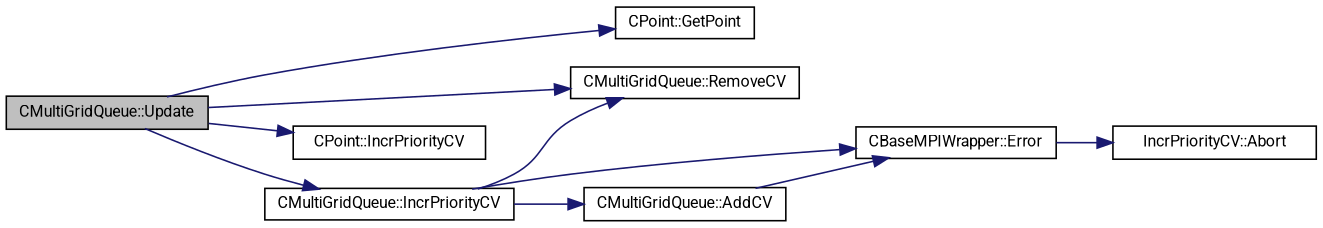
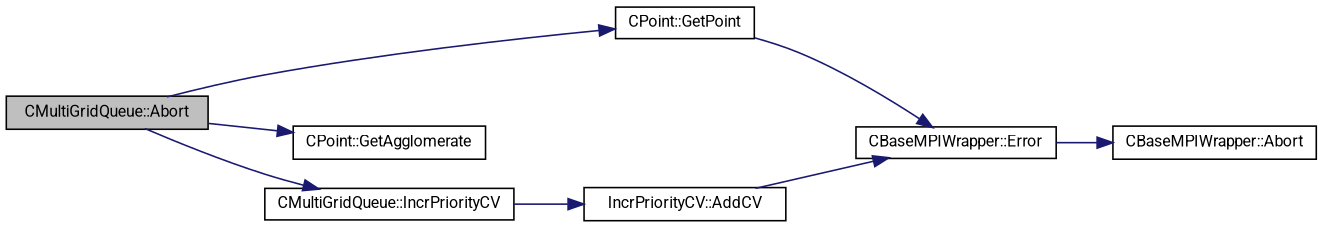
  digraph {
    fontname=Roboto
    rankdir=LR
    node [color=black fillcolor=white fontname=Roboto fontsize=10 shape=record style=filled]
    edge [color=midnightblue fontname=Roboto fontsize=10 labelfontname=Helvetica labelfontsize=10 style=solid]
-   n1 [fillcolor=grey75 fontcolor=black height=0.2 label="CMultiGridQueue::Update" width=0.4]
-   n2 [height=0.2 label="CMultiGridQueue::RemoveCV" width=0.4]
+   n1 [fillcolor=grey75 fontcolor=black height=0.2 label="CMultiGridQueue::Abort" width=0.4]
    n3 [height=0.2 label="CPoint::GetPoint" width=0.4]
-   n4 [height=0.2 label="CPoint::IncrPriorityCV" width=0.4]
+   n4 [height=0.2 label="CPoint::GetAgglomerate" width=0.4]
    n5 [height=0.2 label="CMultiGridQueue::IncrPriorityCV" width=0.4]
    n6 [height=0.2 label="CBaseMPIWrapper::Error" width=0.4]
-   n7 [height=0.2 label="CMultiGridQueue::AddCV" width=0.4]
-   n8 [height=0.2 label="IncrPriorityCV::Abort" width=0.4]
-   n1 -> n2
+   n7 [height=0.2 label="IncrPriorityCV::AddCV" width=0.4]
+   n8 [height=0.2 label="CBaseMPIWrapper::Abort" width=0.4]
    n1 -> n3
    n1 -> n4
    n1 -> n5
-   n5 -> n2
-   n5 -> n6
+   n3 -> n6
    n5 -> n7
    n6 -> n8
    n7 -> n6
  }
